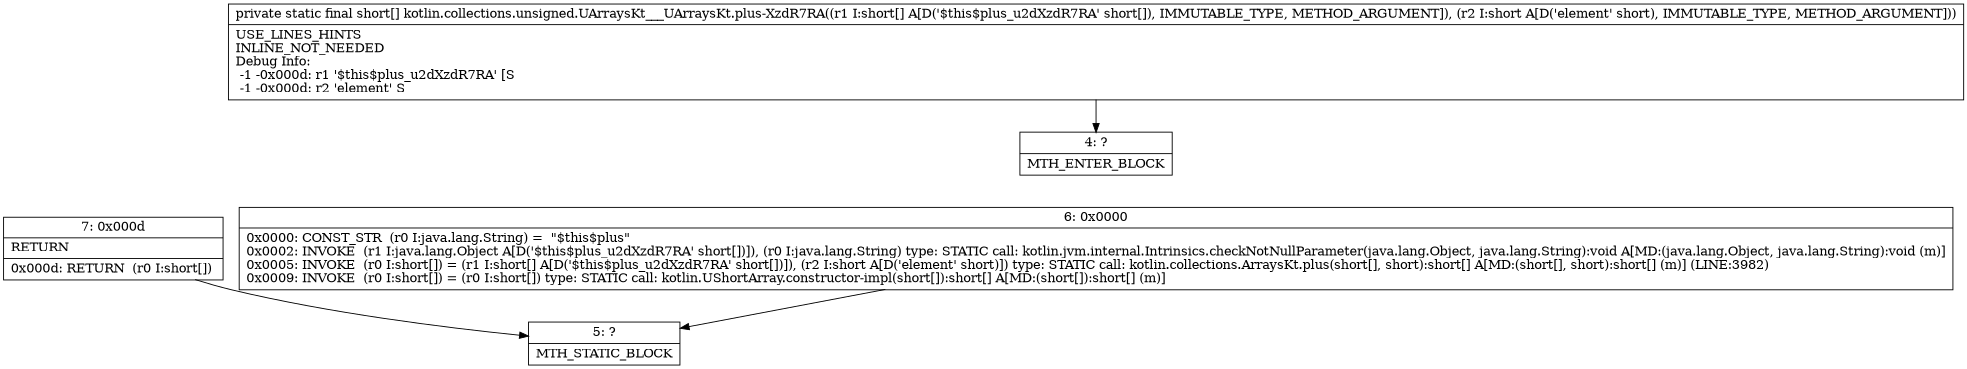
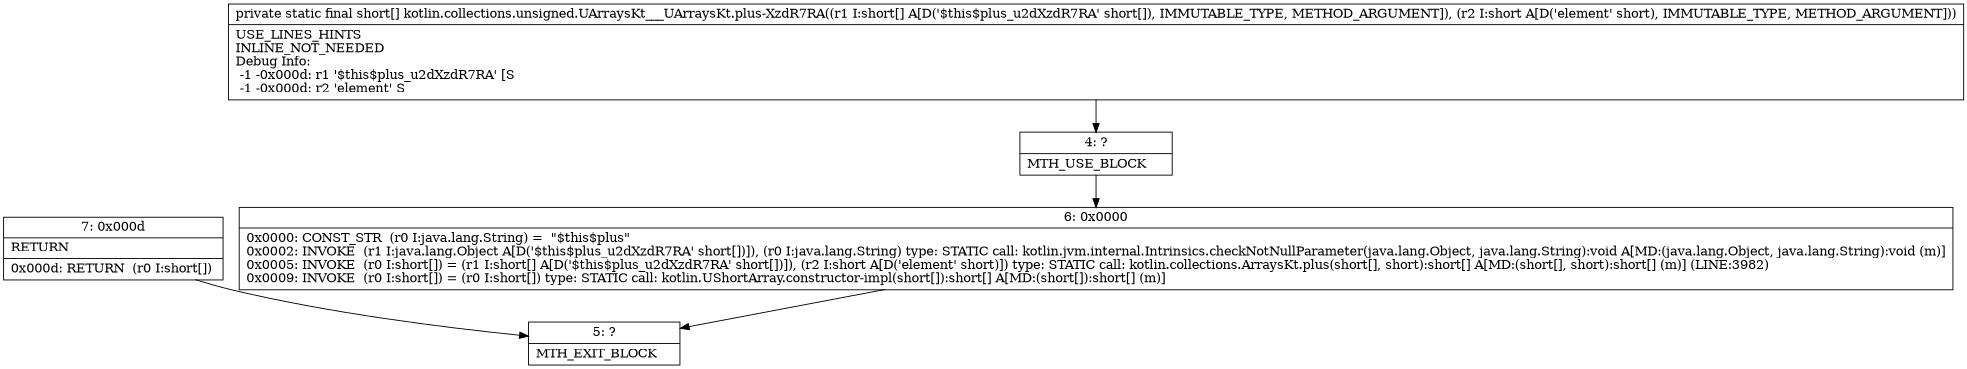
  digraph {
    node [shape=record]
-   n1 [label="{4\:\ ?|MTH_ENTER_BLOCK\l}"]
+   n1 [label="{4\:\ ?|MTH_USE_BLOCK\l}"]
    n2 [label="{6\:\ 0x0000|0x0000: CONST_STR  (r0 I:java.lang.String) =  \"$this$plus\" \l0x0002: INVOKE  (r1 I:java.lang.Object A[D('$this$plus_u2dXzdR7RA' short[])]), (r0 I:java.lang.String) type: STATIC call: kotlin.jvm.internal.Intrinsics.checkNotNullParameter(java.lang.Object, java.lang.String):void A[MD:(java.lang.Object, java.lang.String):void (m)]\l0x0005: INVOKE  (r0 I:short[]) = (r1 I:short[] A[D('$this$plus_u2dXzdR7RA' short[])]), (r2 I:short A[D('element' short)]) type: STATIC call: kotlin.collections.ArraysKt.plus(short[], short):short[] A[MD:(short[], short):short[] (m)] (LINE:3982)\l0x0009: INVOKE  (r0 I:short[]) = (r0 I:short[]) type: STATIC call: kotlin.UShortArray.constructor\-impl(short[]):short[] A[MD:(short[]):short[] (m)]\l}"]
-   n3 [label="{5\:\ ?|MTH_STATIC_BLOCK\l}"]
+   n3 [label="{5\:\ ?|MTH_EXIT_BLOCK\l}"]
    n4 [label="{7\:\ 0x000d|RETURN\l|0x000d: RETURN  (r0 I:short[]) \l}"]
    n5 [label="{private static final short[] kotlin.collections.unsigned.UArraysKt___UArraysKt.plus\-XzdR7RA((r1 I:short[] A[D('$this$plus_u2dXzdR7RA' short[]), IMMUTABLE_TYPE, METHOD_ARGUMENT]), (r2 I:short A[D('element' short), IMMUTABLE_TYPE, METHOD_ARGUMENT]))  | USE_LINES_HINTS\lINLINE_NOT_NEEDED\lDebug Info:\l  \-1 \-0x000d: r1 '$this$plus_u2dXzdR7RA' [S\l  \-1 \-0x000d: r2 'element' S\l}"]
+   n1 -> n2
    n2 -> n3
    n4 -> n3
    n5 -> n1
  }
